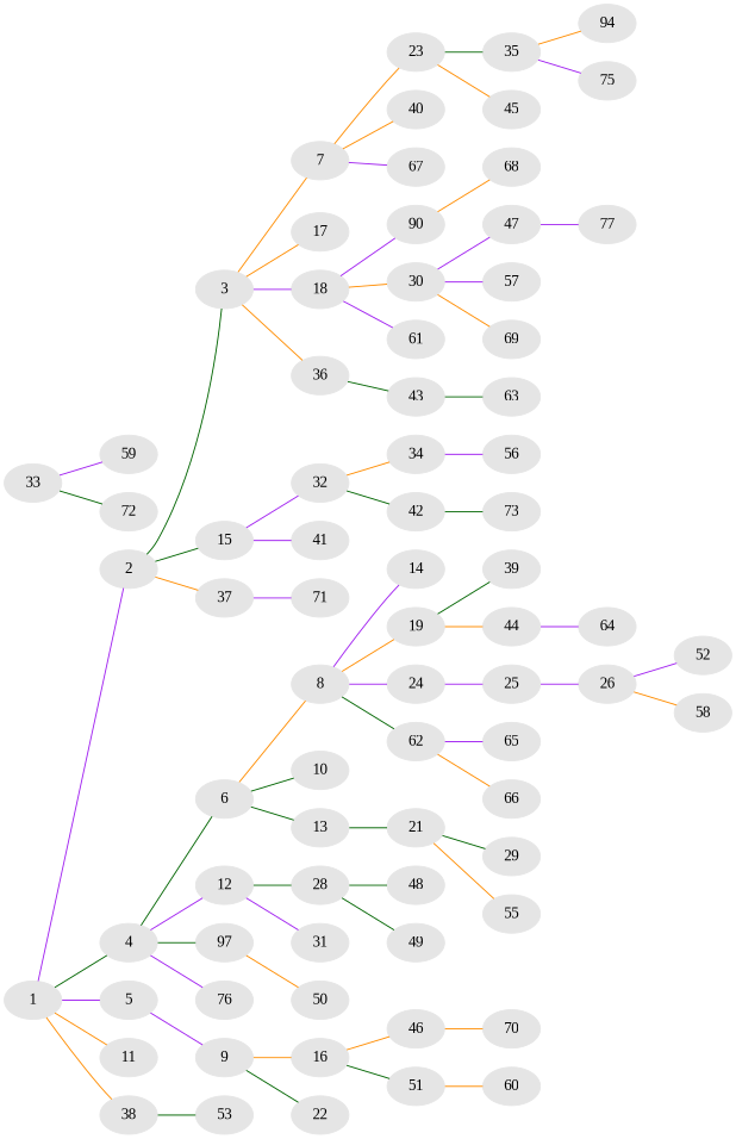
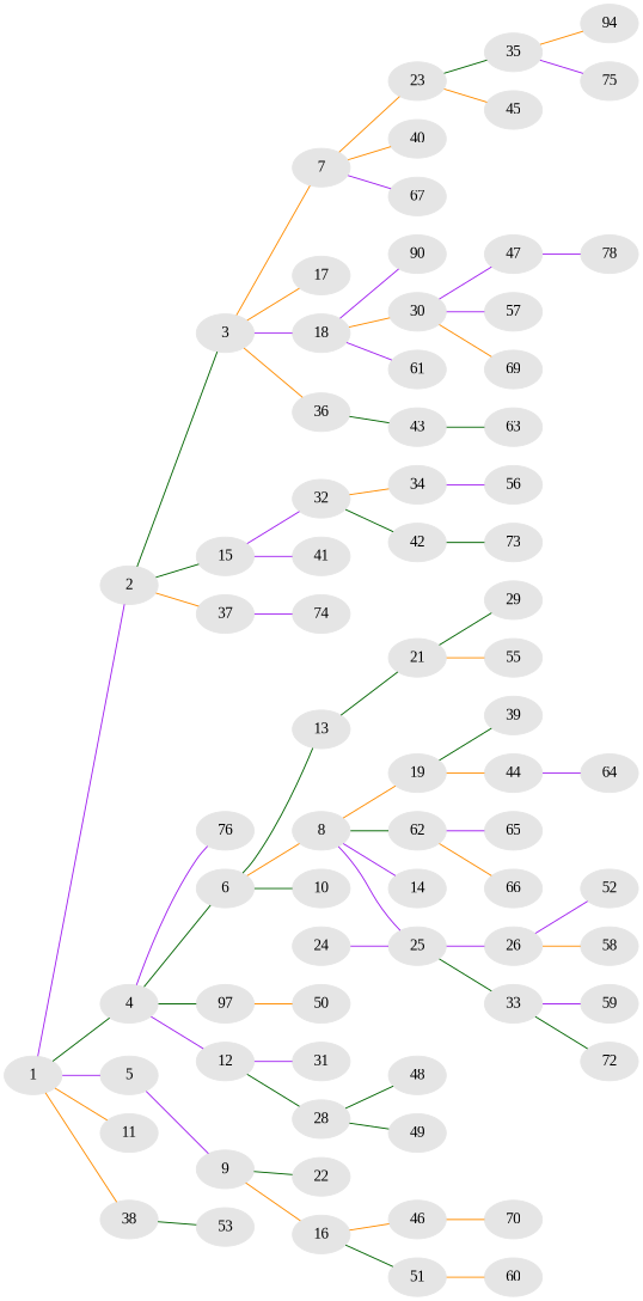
  graph {
    fontname="Liberation Serif"
    rankdir=LR
    node [color=gray90 fontname="Liberation Serif" style=filled]
    edge [color=purple fontname="Liberation Serif"]
    1
    2
    4
    5
    11
    38
    3
    15
    37
    6
    12
    n12 [label=97]
    76
    9
    53
    7
    17
    18
    36
    32
    41
-   71
+   71 [label=74]
    23
    40
    67
    n26 [label=90]
    30
    61
    43
    8
    10
    13
    28
    31
    50
    16
    22
    14
    19
    24
    62
    21
    35
    45
    39
    44
    25
    65
    66
    46
    51
    48
    49
    29
    55
    34
    42
    70
    60
-   68
    47
    57
    69
    64
    n65 [label=94]
    75
    26
    33
    52
    58
    59
    72
-   77
+   77 [label=78]
    56
    73
    63
    1 -- 2
    1 -- 4 [color=darkgreen]
    1 -- 5
    1 -- 11 [color=darkorange]
    1 -- 38 [color=darkorange]
    2 -- 3 [color=darkgreen]
    2 -- 15 [color=darkgreen]
    2 -- 37 [color=darkorange]
    4 -- 6 [color=darkgreen]
    4 -- 12
    4 -- n12 [color=darkgreen]
    4 -- 76
    5 -- 9
    38 -- 53 [color=darkgreen]
    3 -- 7 [color=darkorange]
    3 -- 17 [color=darkorange]
    3 -- 18
    3 -- 36 [color=darkorange]
    15 -- 32
    15 -- 41
    37 -- 71
    6 -- 8 [color=darkorange]
    6 -- 10 [color=darkgreen]
    6 -- 13 [color=darkgreen]
    12 -- 28 [color=darkgreen]
    12 -- 31
    n12 -- 50 [color=darkorange]
    9 -- 16 [color=darkorange]
    9 -- 22 [color=darkgreen]
    7 -- 23 [color=darkorange]
    7 -- 40 [color=darkorange]
    7 -- 67
    18 -- n26
    18 -- 30 [color=darkorange]
    18 -- 61
    36 -- 43 [color=darkgreen]
    32 -- 34 [color=darkorange]
    32 -- 42 [color=darkgreen]
    23 -- 35 [color=darkgreen]
    23 -- 45 [color=darkorange]
-   n26 -- 68 [color=darkorange]
    30 -- 47
    30 -- 57
    30 -- 69 [color=darkorange]
    43 -- 63 [color=darkgreen]
    8 -- 14
    8 -- 19 [color=darkorange]
-   8 -- 24
+   8 -- 25
    8 -- 62 [color=darkgreen]
    13 -- 21 [color=darkgreen]
    28 -- 48 [color=darkgreen]
    28 -- 49 [color=darkgreen]
    16 -- 46 [color=darkorange]
    16 -- 51 [color=darkgreen]
    19 -- 39 [color=darkgreen]
    19 -- 44 [color=darkorange]
    24 -- 25
    62 -- 65
    62 -- 66 [color=darkorange]
    21 -- 29 [color=darkgreen]
    21 -- 55 [color=darkorange]
    35 -- n65 [color=darkorange]
    35 -- 75
    44 -- 64
    25 -- 26
+   25 -- 33 [color=darkgreen]
    46 -- 70 [color=darkorange]
    51 -- 60 [color=darkorange]
    34 -- 56
    42 -- 73 [color=darkgreen]
    47 -- 77
    26 -- 52
    26 -- 58 [color=darkorange]
    33 -- 59
    33 -- 72 [color=darkgreen]
  }
